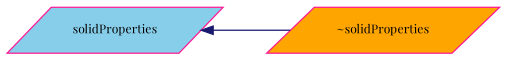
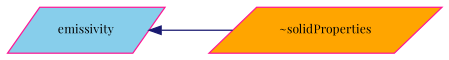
  digraph {
    rankdir=LR
    fontname="Playfair Display"
    node [color=deeppink fontname="Playfair Display" fontsize=10 shape=parallelogram style=filled]
-   n1 [fillcolor=skyblue fontcolor=black height=0.2 label=solidProperties width=0.4]
+   n1 [fillcolor=skyblue fontcolor=black height=0.2 label=emissivity width=0.4]
    n2 [height=0.2 label="~solidProperties" width=0.4 fillcolor=orange]
    n1 -> n2 [color=midnightblue dir=back fontname="Playfair Display" fontsize=10 labelfontname=FreeSans labelfontsize=10 style=solid]
  }
